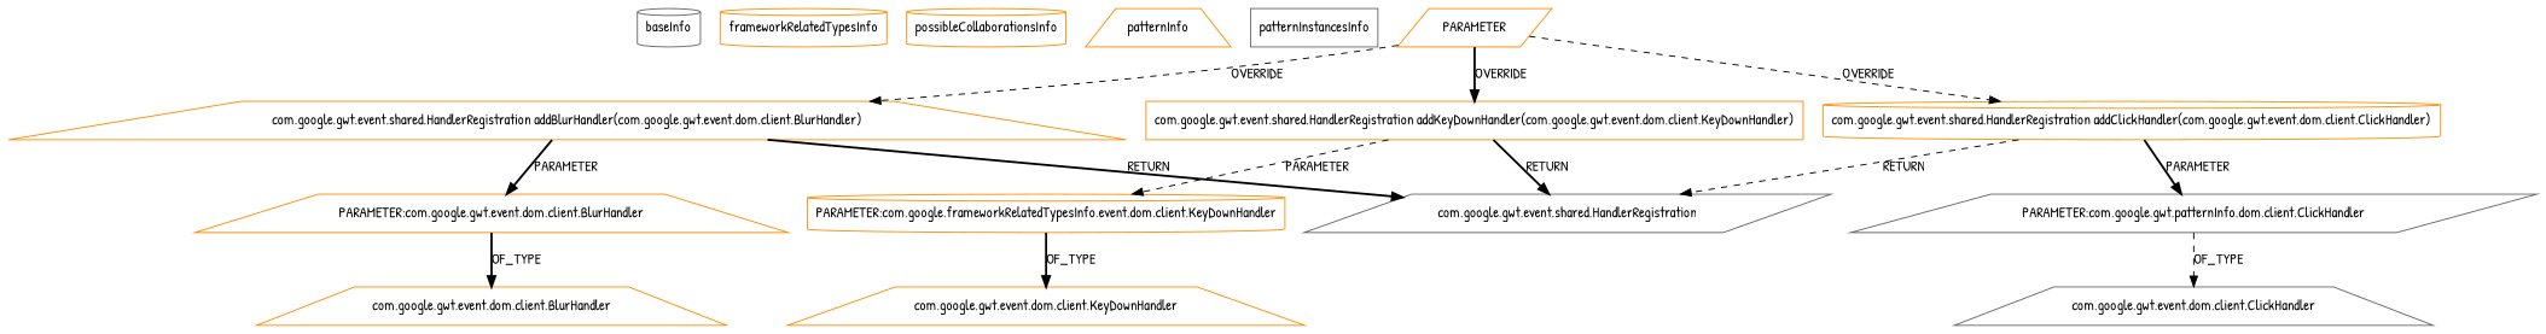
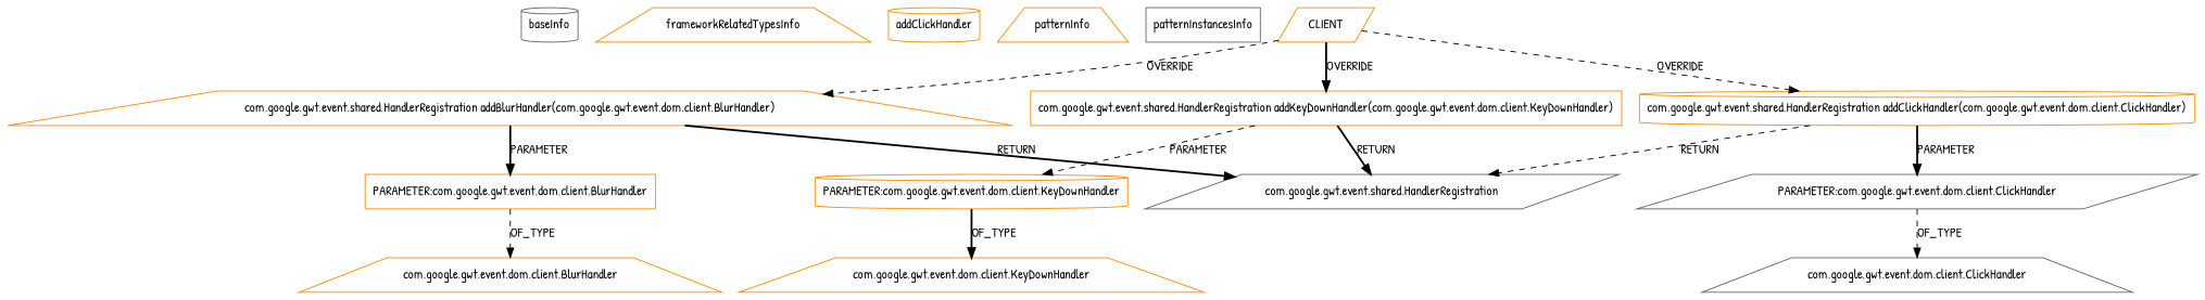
  digraph {
    fontname="Patrick Hand"
    node [color=darkorange fontname="Patrick Hand" shape=trapezium isFrameworkType=false]
    edge [fontname="Patrick Hand" style=bold]
    baseInfo [category=pattern color=gray40 graphId=1512 isAnonymous=false possibleRelation=false shape=cylinder isFrameworkType=""]
-   frameworkRelatedTypesInfo [shape=cylinder isFrameworkType=""]
-   possibleCollaborationsInfo [shape=cylinder isFrameworkType=""]
+   frameworkRelatedTypesInfo [isFrameworkType=""]
+   possibleCollaborationsInfo [shape=cylinder label=addClickHandler isFrameworkType=""]
    patternInfo [frequency=2.0 patternRootClient=0 isFrameworkType=""]
    patternInstancesInfo [0="WSDOT-WSDOT-Search-GWT~/WSDOT-WSDOT-Search-GWT/WSDOT-Search-GWT-master/src/gov/wa/wsdot/search/client/ListItem.java~ListItem~442" 1="jhudson8-gwt-jquery-ui~/jhudson8-gwt-jquery-ui/gwt-jquery-ui-master/core/gwt-jquery-ui-mobile/src/main/java/com/google/gwt/jquery/mobile/ui/ListItemLink.java~ListItemLink~3179" color=gray40 shape=box isFrameworkType=""]
    n6 [label="com.google.gwt.event.shared.HandlerRegistration addBlurHandler(com.google.gwt.event.dom.client.BlurHandler)" vertexType=OVERRIDING_METHOD_DECLARATION]
    n7 [color=gray40 label="com.google.gwt.event.shared.HandlerRegistration" shape=parallelogram vertexType=FRAMEWORK_INTERFACE_TYPE]
-   n8 [label="PARAMETER:com.google.gwt.event.dom.client.BlurHandler" vertexType=PARAMETER_DECLARATION]
+   n8 [label="PARAMETER:com.google.gwt.event.dom.client.BlurHandler" shape=box vertexType=PARAMETER_DECLARATION]
    n9 [label="com.google.gwt.event.dom.client.BlurHandler" vertexType=FRAMEWORK_INTERFACE_TYPE]
-   n10 [label=PARAMETER shape=parallelogram vertexType=ROOT_CLIENT_CLASS_DECLARATION]
+   n10 [label=CLIENT shape=parallelogram vertexType=ROOT_CLIENT_CLASS_DECLARATION]
    n11 [label="com.google.gwt.event.shared.HandlerRegistration addKeyDownHandler(com.google.gwt.event.dom.client.KeyDownHandler)" shape=box vertexType=OVERRIDING_METHOD_DECLARATION]
    n12 [label="com.google.gwt.event.shared.HandlerRegistration addClickHandler(com.google.gwt.event.dom.client.ClickHandler)" shape=cylinder vertexType=OVERRIDING_METHOD_DECLARATION]
-   n13 [label="PARAMETER:com.google.frameworkRelatedTypesInfo.event.dom.client.KeyDownHandler" shape=cylinder vertexType=PARAMETER_DECLARATION]
-   n14 [color=gray40 label="PARAMETER:com.google.gwt.patternInfo.dom.client.ClickHandler" shape=parallelogram vertexType=PARAMETER_DECLARATION]
+   n13 [label="PARAMETER:com.google.gwt.event.dom.client.KeyDownHandler" shape=cylinder vertexType=PARAMETER_DECLARATION]
+   n14 [color=gray40 label="PARAMETER:com.google.gwt.event.dom.client.ClickHandler" shape=parallelogram vertexType=PARAMETER_DECLARATION]
    n15 [label="com.google.gwt.event.dom.client.KeyDownHandler" vertexType=FRAMEWORK_INTERFACE_TYPE]
    n16 [color=gray40 label="com.google.gwt.event.dom.client.ClickHandler" vertexType=FRAMEWORK_INTERFACE_TYPE]
    n6 -> n7 [label=RETURN]
    n6 -> n8 [label=PARAMETER]
-   n8 -> n9 [label=OF_TYPE]
+   n8 -> n9 [label=OF_TYPE style=dashed]
    n10 -> n6 [label=OVERRIDE style=dashed]
    n10 -> n11 [label=OVERRIDE]
    n10 -> n12 [label=OVERRIDE style=dashed]
    n11 -> n7 [label=RETURN]
    n11 -> n13 [label=PARAMETER style=dashed]
    n12 -> n7 [label=RETURN style=dashed]
    n12 -> n14 [label=PARAMETER]
    n13 -> n15 [label=OF_TYPE]
    n14 -> n16 [label=OF_TYPE style=dashed]
  }
